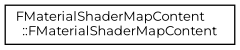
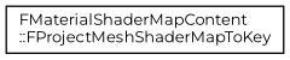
  digraph {
    rankdir=TB
    fontname=Montserrat
-   n1 [color=black fillcolor=white fontname=Montserrat fontsize=10 height=0.2 label="FMaterialShaderMapContent\l::FMaterialShaderMapContent" shape=box style=filled width=0.4]
+   n1 [color=black fillcolor=white fontname=Montserrat fontsize=10 height=0.2 label="FMaterialShaderMapContent\l::FProjectMeshShaderMapToKey" shape=box style=filled width=0.4]
  }
